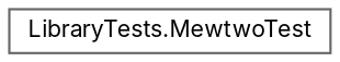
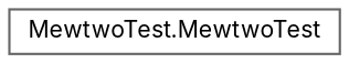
  digraph {
    rankdir=TB
    fontname=Inter
-   n1 [color=grey40 fillcolor=white fontname=Inter fontsize=10 height=0.2 label="LibraryTests.MewtwoTest" shape=box style=filled width=0.4]
+   n1 [color=grey40 fillcolor=white fontname=Inter fontsize=10 height=0.2 label="MewtwoTest.MewtwoTest" shape=box style=filled width=0.4]
  }
